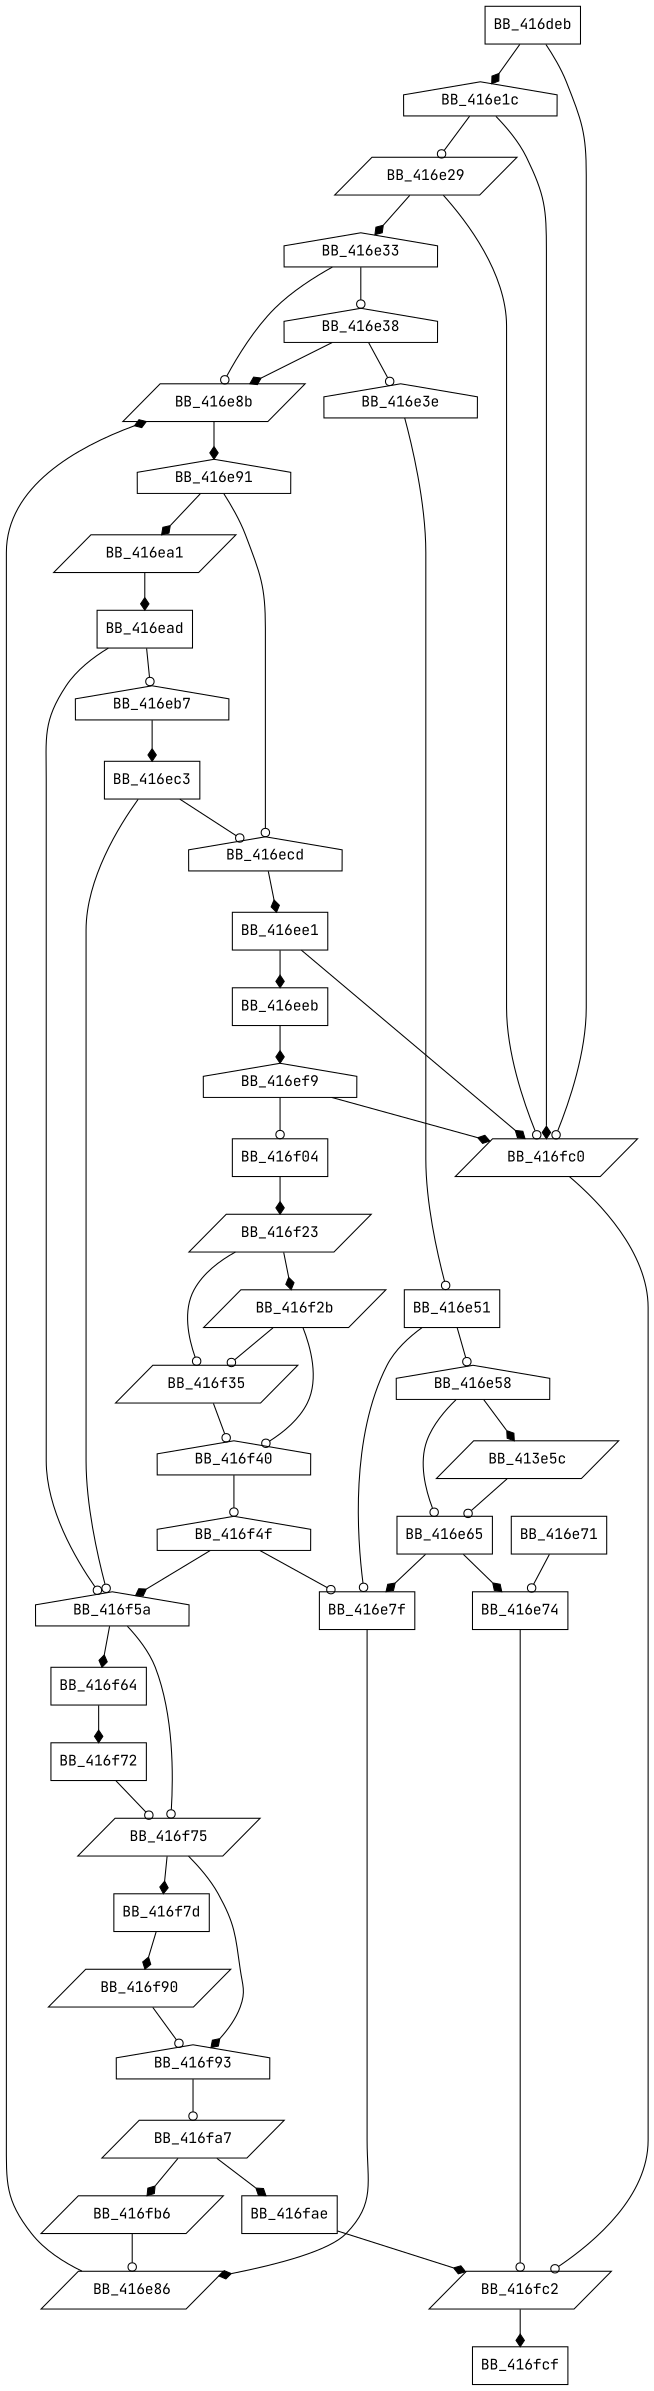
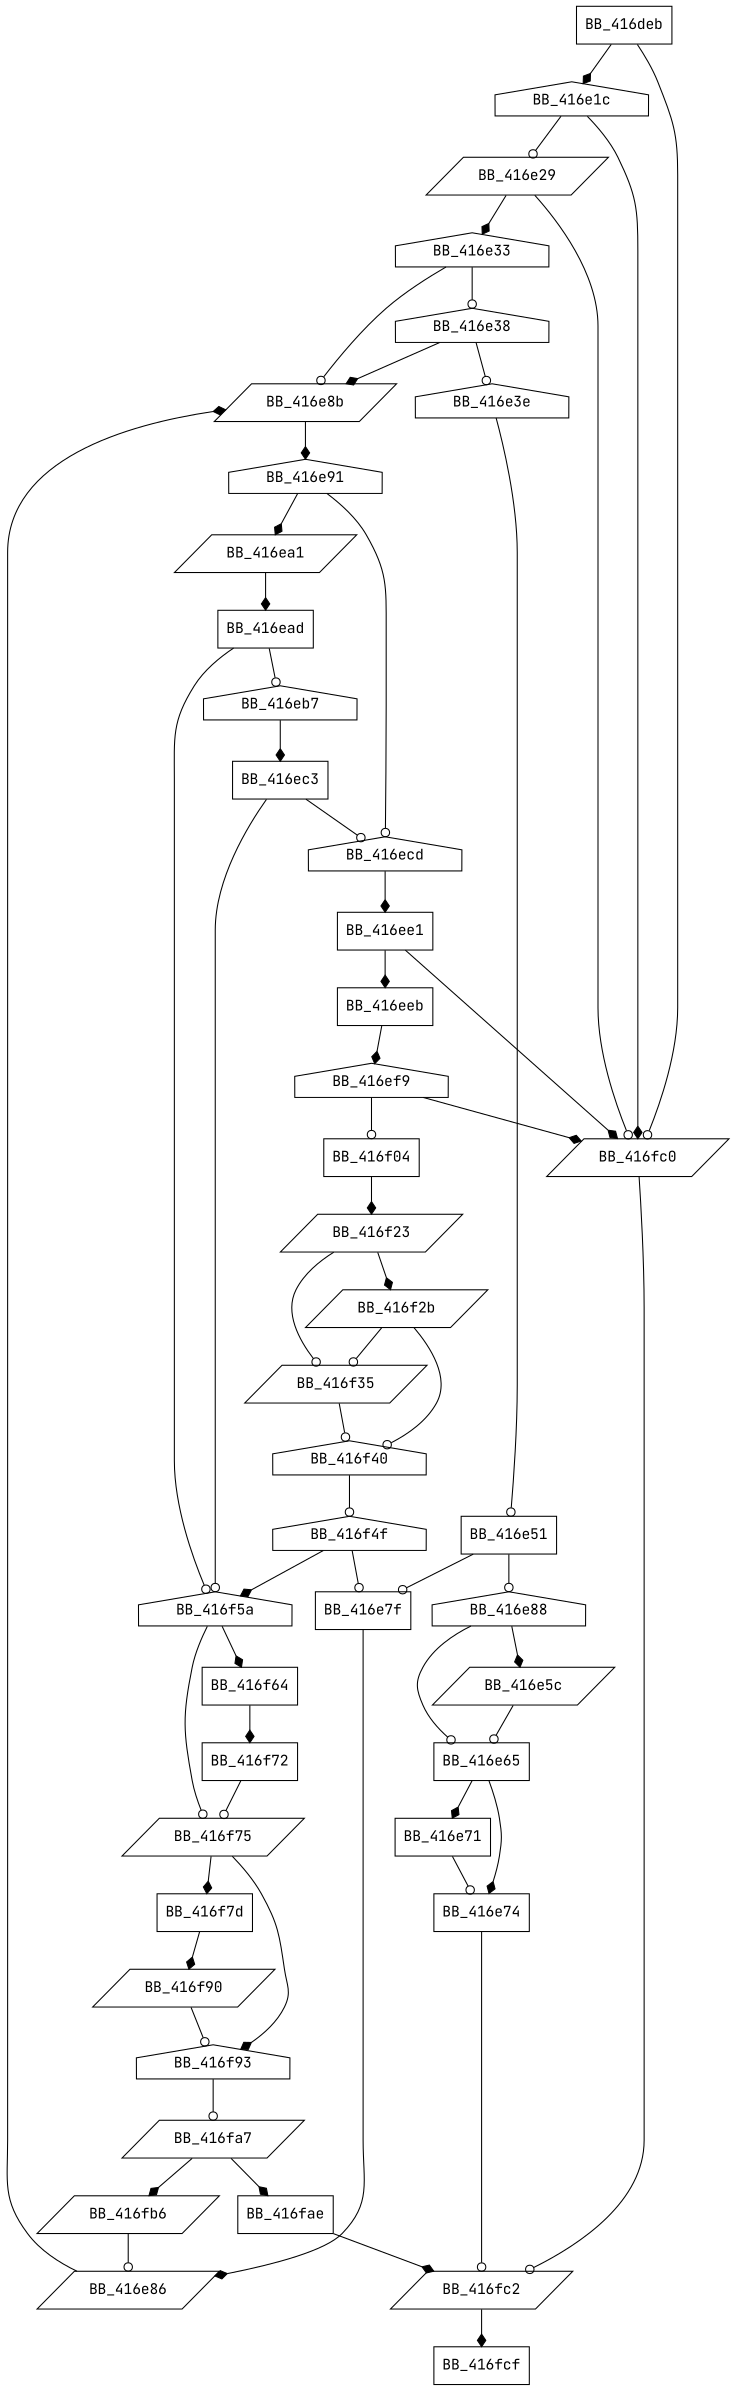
  digraph {
    fontname="JetBrains Mono"
    node [fontname="JetBrains Mono" shape=box]
    edge [arrowhead=odot fontname="JetBrains Mono"]
    BB_416deb
    BB_416e1c [shape=house]
    BB_416fc0 [shape=parallelogram]
    BB_416e29 [shape=parallelogram]
    BB_416fc2 [shape=parallelogram]
    BB_416e33 [shape=house]
    BB_416fcf
    BB_416e38 [shape=house]
    BB_416e8b [shape=parallelogram]
    BB_416e3e [shape=house]
    BB_416e91 [shape=house]
    BB_416e51
    BB_416ea1 [shape=parallelogram]
    BB_416ecd [shape=house]
-   BB_416e58 [shape=house]
+   BB_416e58 [shape=house label=BB_416e88]
    BB_416e7f
-   BB_416e5c [shape=parallelogram label=BB_413e5c]
+   BB_416e5c [shape=parallelogram]
    n18 [label=BB_416e65]
    BB_416e86 [shape=parallelogram]
    BB_416e71
    BB_416e74
    BB_416ead
    BB_416ee1
    BB_416eb7 [shape=house]
    BB_416f5a [shape=house]
    BB_416eeb
    BB_416ec3
    BB_416f64
    BB_416f75 [shape=parallelogram]
    BB_416f72
    BB_416f7d
    BB_416f93 [shape=house]
    BB_416ef9 [shape=house]
    BB_416f04
    BB_416f23 [shape=parallelogram]
    BB_416f2b [shape=parallelogram]
    BB_416f35 [shape=parallelogram]
    BB_416f40 [shape=house]
    BB_416f4f [shape=house]
    BB_416f90 [shape=parallelogram]
    BB_416fa7 [shape=parallelogram]
    BB_416fae
    BB_416fb6 [shape=parallelogram]
    BB_416deb -> BB_416e1c [arrowhead=diamond]
    BB_416deb -> BB_416fc0
    BB_416e1c -> BB_416fc0 [arrowhead=diamond]
    BB_416e1c -> BB_416e29
    BB_416fc0 -> BB_416fc2
    BB_416e29 -> BB_416fc0
    BB_416e29 -> BB_416e33 [arrowhead=diamond]
    BB_416fc2 -> BB_416fcf [arrowhead=diamond]
    BB_416e33 -> BB_416e38
    BB_416e33 -> BB_416e8b
    BB_416e38 -> BB_416e8b [arrowhead=diamond]
    BB_416e38 -> BB_416e3e
    BB_416e8b -> BB_416e91 [arrowhead=diamond]
    BB_416e3e -> BB_416e51
    BB_416e91 -> BB_416ea1 [arrowhead=diamond]
    BB_416e91 -> BB_416ecd
    BB_416e51 -> BB_416e58
    BB_416e51 -> BB_416e7f
    BB_416ea1 -> BB_416ead [arrowhead=diamond]
    BB_416ecd -> BB_416ee1 [arrowhead=diamond]
    BB_416e58 -> BB_416e5c [arrowhead=diamond]
    BB_416e58 -> n18
    BB_416e7f -> BB_416e86 [arrowhead=diamond]
    BB_416e5c -> n18
-   n18 -> BB_416e7f [arrowhead=diamond]
+   n18 -> BB_416e71 [arrowhead=diamond]
    n18 -> BB_416e74 [arrowhead=diamond]
    BB_416e86 -> BB_416e8b [arrowhead=diamond]
    BB_416e71 -> BB_416e74
    BB_416e74 -> BB_416fc2
    BB_416ead -> BB_416eb7
    BB_416ead -> BB_416f5a
    BB_416ee1 -> BB_416fc0 [arrowhead=diamond]
    BB_416ee1 -> BB_416eeb [arrowhead=diamond]
    BB_416eb7 -> BB_416ec3 [arrowhead=diamond]
    BB_416f5a -> BB_416f64 [arrowhead=diamond]
    BB_416f5a -> BB_416f75
    BB_416eeb -> BB_416ef9 [arrowhead=diamond]
    BB_416ec3 -> BB_416ecd
    BB_416ec3 -> BB_416f5a
    BB_416f64 -> BB_416f72 [arrowhead=diamond]
    BB_416f75 -> BB_416f7d [arrowhead=diamond]
    BB_416f75 -> BB_416f93 [arrowhead=diamond]
    BB_416f72 -> BB_416f75
    BB_416f7d -> BB_416f90 [arrowhead=diamond]
    BB_416f93 -> BB_416fa7
    BB_416ef9 -> BB_416fc0 [arrowhead=diamond]
    BB_416ef9 -> BB_416f04
    BB_416f04 -> BB_416f23 [arrowhead=diamond]
    BB_416f23 -> BB_416f2b [arrowhead=diamond]
    BB_416f23 -> BB_416f35
    BB_416f2b -> BB_416f35
    BB_416f2b -> BB_416f40
    BB_416f35 -> BB_416f40
    BB_416f40 -> BB_416f4f
    BB_416f4f -> BB_416e7f
    BB_416f4f -> BB_416f5a [arrowhead=diamond]
    BB_416f90 -> BB_416f93
    BB_416fa7 -> BB_416fae [arrowhead=diamond]
    BB_416fa7 -> BB_416fb6 [arrowhead=diamond]
    BB_416fae -> BB_416fc2 [arrowhead=diamond]
    BB_416fb6 -> BB_416e86
  }
